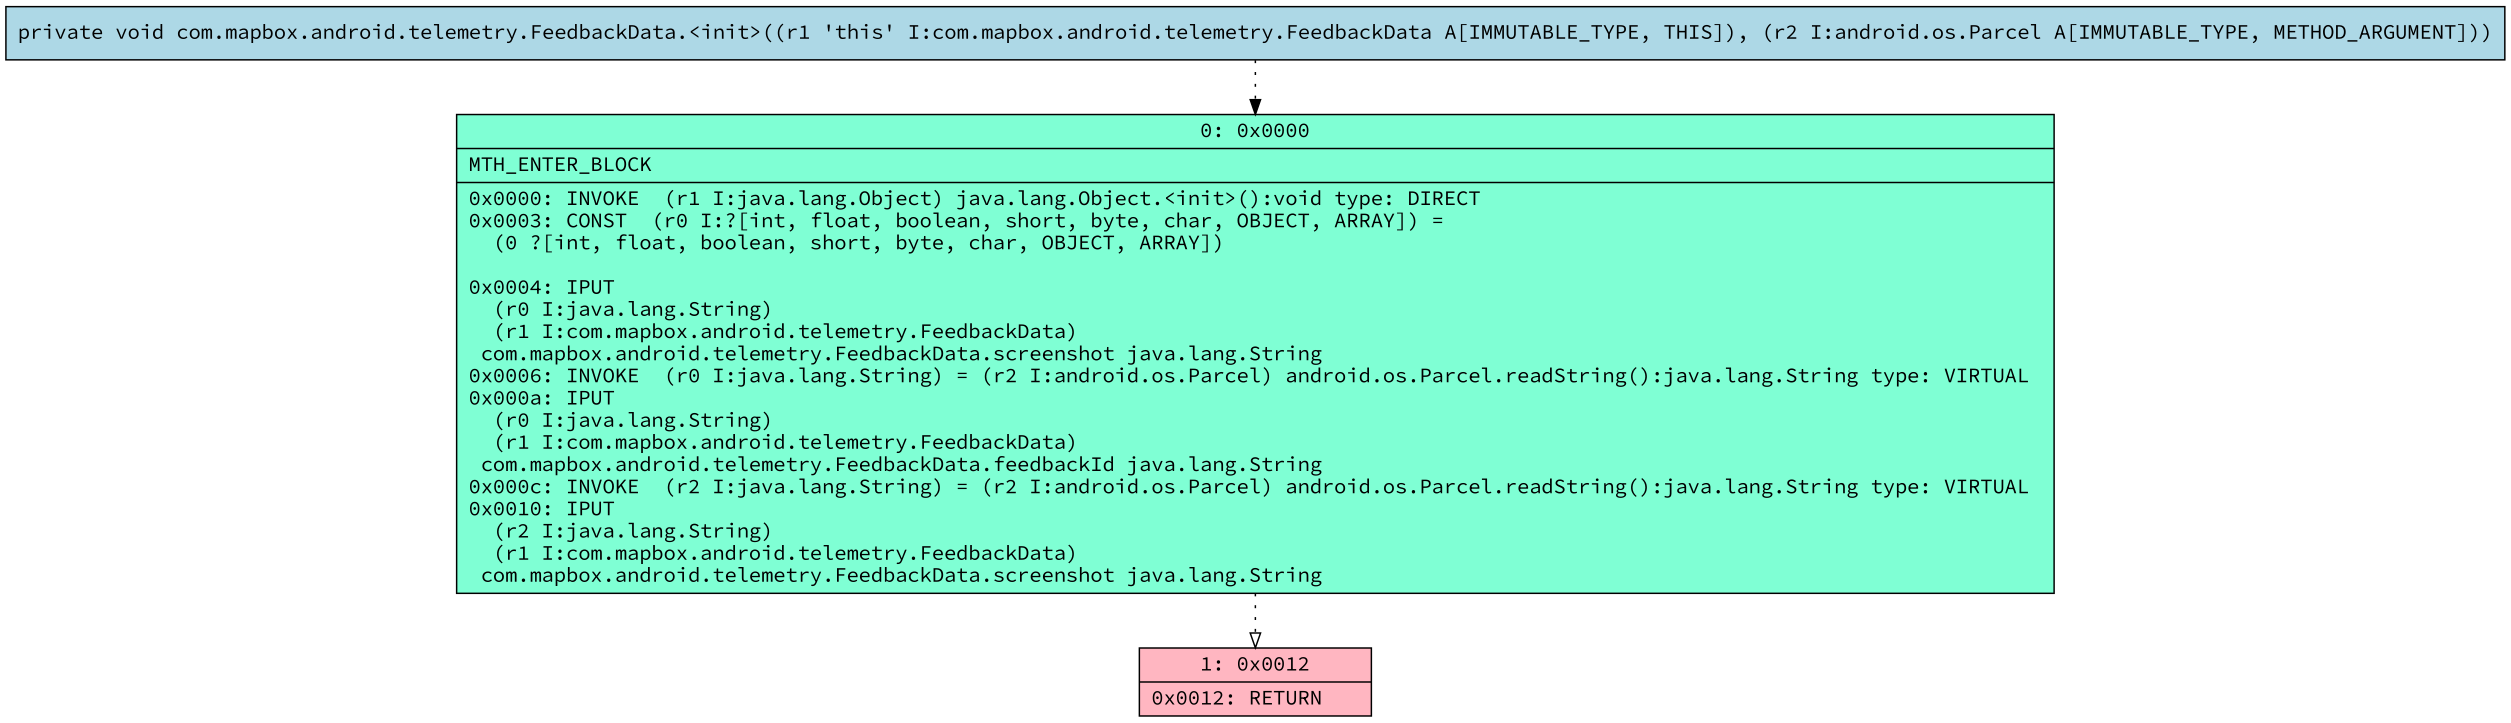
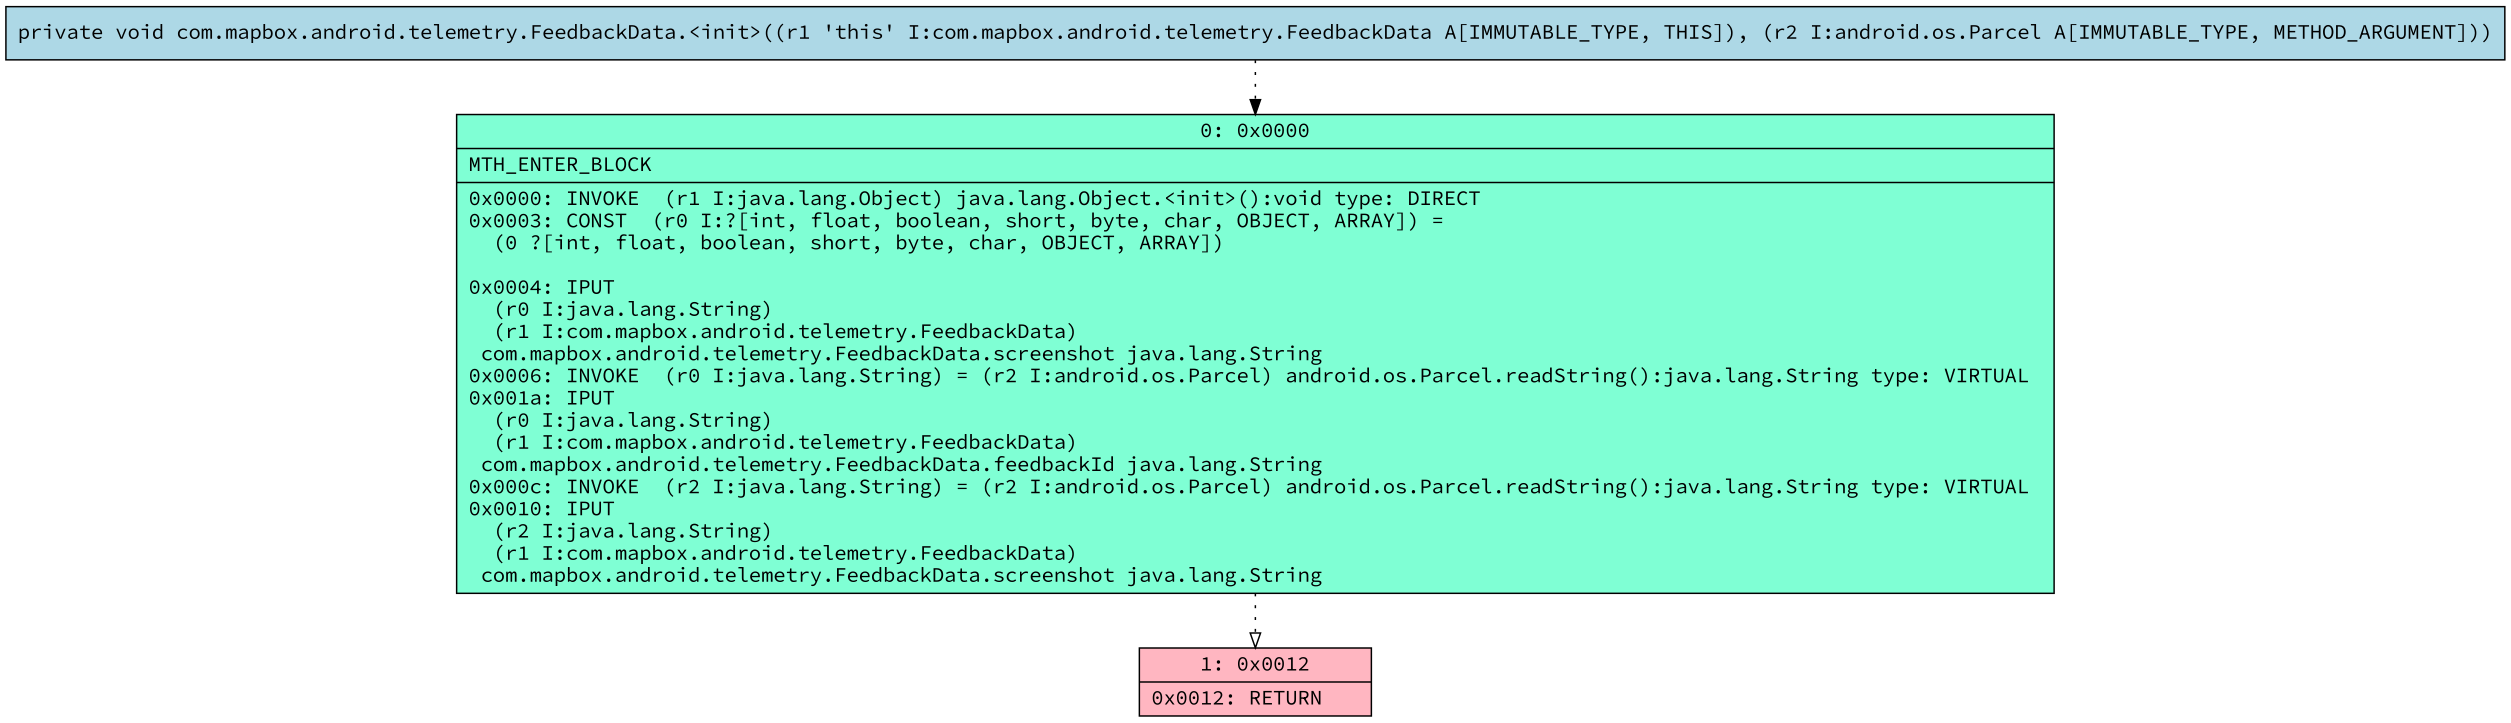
  digraph {
    fontname="Source Code Pro"
    node [shape=record style=filled fontname="Source Code Pro"]
    edge [style=dotted fontname="Source Code Pro"]
-   n1 [label="{0\:\ 0x0000|MTH_ENTER_BLOCK\l|0x0000: INVOKE  (r1 I:java.lang.Object) java.lang.Object.\<init\>():void type: DIRECT \l0x0003: CONST  (r0 I:?[int, float, boolean, short, byte, char, OBJECT, ARRAY]) = \l  (0 ?[int, float, boolean, short, byte, char, OBJECT, ARRAY])\l \l0x0004: IPUT  \l  (r0 I:java.lang.String)\l  (r1 I:com.mapbox.android.telemetry.FeedbackData)\l com.mapbox.android.telemetry.FeedbackData.screenshot java.lang.String \l0x0006: INVOKE  (r0 I:java.lang.String) = (r2 I:android.os.Parcel) android.os.Parcel.readString():java.lang.String type: VIRTUAL \l0x000a: IPUT  \l  (r0 I:java.lang.String)\l  (r1 I:com.mapbox.android.telemetry.FeedbackData)\l com.mapbox.android.telemetry.FeedbackData.feedbackId java.lang.String \l0x000c: INVOKE  (r2 I:java.lang.String) = (r2 I:android.os.Parcel) android.os.Parcel.readString():java.lang.String type: VIRTUAL \l0x0010: IPUT  \l  (r2 I:java.lang.String)\l  (r1 I:com.mapbox.android.telemetry.FeedbackData)\l com.mapbox.android.telemetry.FeedbackData.screenshot java.lang.String \l}" fillcolor=aquamarine]
+   n1 [label="{0\:\ 0x0000|MTH_ENTER_BLOCK\l|0x0000: INVOKE  (r1 I:java.lang.Object) java.lang.Object.\<init\>():void type: DIRECT \l0x0003: CONST  (r0 I:?[int, float, boolean, short, byte, char, OBJECT, ARRAY]) = \l  (0 ?[int, float, boolean, short, byte, char, OBJECT, ARRAY])\l \l0x0004: IPUT  \l  (r0 I:java.lang.String)\l  (r1 I:com.mapbox.android.telemetry.FeedbackData)\l com.mapbox.android.telemetry.FeedbackData.screenshot java.lang.String \l0x0006: INVOKE  (r0 I:java.lang.String) = (r2 I:android.os.Parcel) android.os.Parcel.readString():java.lang.String type: VIRTUAL \l0x001a: IPUT  \l  (r0 I:java.lang.String)\l  (r1 I:com.mapbox.android.telemetry.FeedbackData)\l com.mapbox.android.telemetry.FeedbackData.feedbackId java.lang.String \l0x000c: INVOKE  (r2 I:java.lang.String) = (r2 I:android.os.Parcel) android.os.Parcel.readString():java.lang.String type: VIRTUAL \l0x0010: IPUT  \l  (r2 I:java.lang.String)\l  (r1 I:com.mapbox.android.telemetry.FeedbackData)\l com.mapbox.android.telemetry.FeedbackData.screenshot java.lang.String \l}" fillcolor=aquamarine]
    n2 [label="{1\:\ 0x0012|0x0012: RETURN   \l}" fillcolor=lightpink]
    n3 [label="{private void com.mapbox.android.telemetry.FeedbackData.\<init\>((r1 'this' I:com.mapbox.android.telemetry.FeedbackData A[IMMUTABLE_TYPE, THIS]), (r2 I:android.os.Parcel A[IMMUTABLE_TYPE, METHOD_ARGUMENT])) }" fillcolor=lightblue]
    n1 -> n2 [arrowhead=onormal]
    n3 -> n1 [arrowhead=normal]
  }
